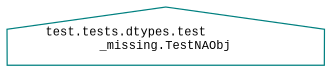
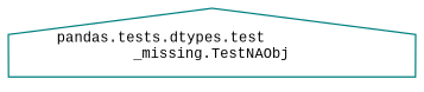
  digraph {
    rankdir=LR
    fontname="Liberation Mono"
-   n1 [color=teal fillcolor=white fontname="Liberation Mono" fontsize=10 height=0.2 label="test.tests.dtypes.test\l_missing.TestNAObj" shape=house style=filled width=0.4]
+   n1 [color=teal fillcolor=white fontname="Liberation Mono" fontsize=10 height=0.2 label="pandas.tests.dtypes.test\l_missing.TestNAObj" shape=house style=filled width=0.4]
  }
